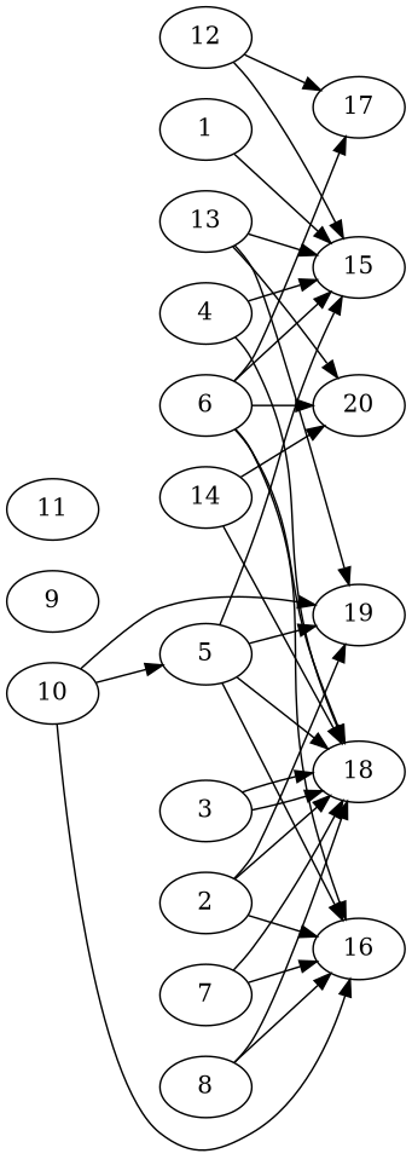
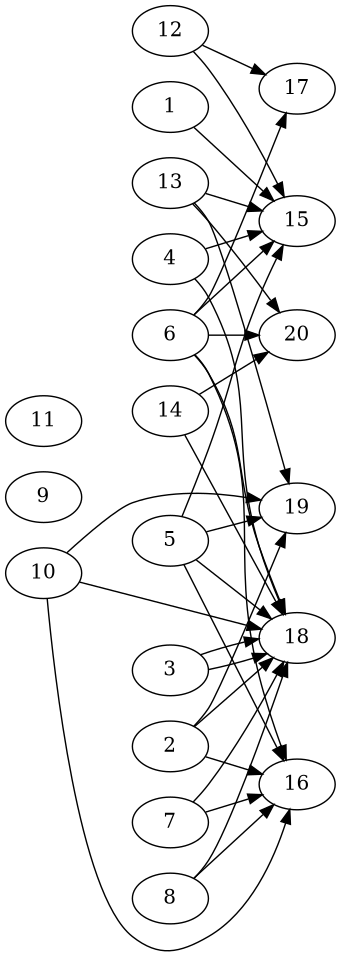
  digraph {
    rankdir=LR
    node [alpha=0.14]
    1 [alpha=0.09 expect_size=45192192]
    15 [alpha=0.11 expect_size=28191744]
    19 [expect_size=52328448]
    2 [alpha=0.10 expect_size=15779840]
    16 [alpha=0.05 expect_size=36602880]
    18 [alpha=0.06 expect_size=14452736]
    3 [alpha=0.03 expect_size=15765504]
    4 [alpha=0.15 expect_size=7967744]
    5 [alpha=0.04 expect_size=32674816]
    6 [alpha=0.10 expect_size=31169536]
    17 [alpha=0.16 expect_size=12303360]
    20 [alpha=0.02 expect_size=15319040]
    7 [alpha=0.01 expect_size=37265408]
    8 [alpha=0.16 expect_size=10387456]
    9 [alpha=0.04 expect_size=42784768]
    10 [alpha=0.03 expect_size=28418048]
    11 [expect_size=36079616]
    12 [alpha=0.13 expect_size=9214976]
    13 [alpha=0.02 expect_size=32988160]
    14 [alpha=0.17 expect_size=40132608]
    1 -> 15
    2 -> 19
    2 -> 16
    2 -> 18
    3 -> 18
    3 -> 18
    4 -> 15
    4 -> 18
    5 -> 15
    5 -> 19
    5 -> 16
    5 -> 18
    6 -> 15
    6 -> 16
    6 -> 18
    6 -> 17
    6 -> 20
    7 -> 16
    7 -> 18
    8 -> 16
    8 -> 18
    10 -> 19
    10 -> 16
-   10 -> 5
+   10 -> 18
    12 -> 15
    12 -> 17
    13 -> 15
    13 -> 19
    13 -> 20
    14 -> 18
    14 -> 20
  }
